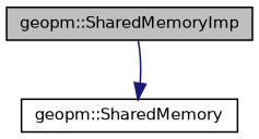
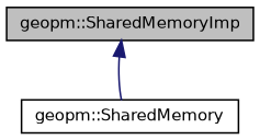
  digraph {
    node [color=black fontname=Helvetica fontsize=10 shape=record style=filled]
    n1 [fillcolor=grey75 fontcolor=black height=0.2 label="geopm::SharedMemoryImp" width=0.4]
    n2 [fillcolor=white height=0.2 label="geopm::SharedMemory" width=0.4]
-   n2 -> n1 [color=midnightblue dir=back fontname=Helvetica fontsize=10 labelfontname=Helvetica labelfontsize=10 style=solid]
+   n1 -> n2 [color=midnightblue dir=back fontname=Helvetica fontsize=10 labelfontname=Helvetica labelfontsize=10 style=solid]
  }
